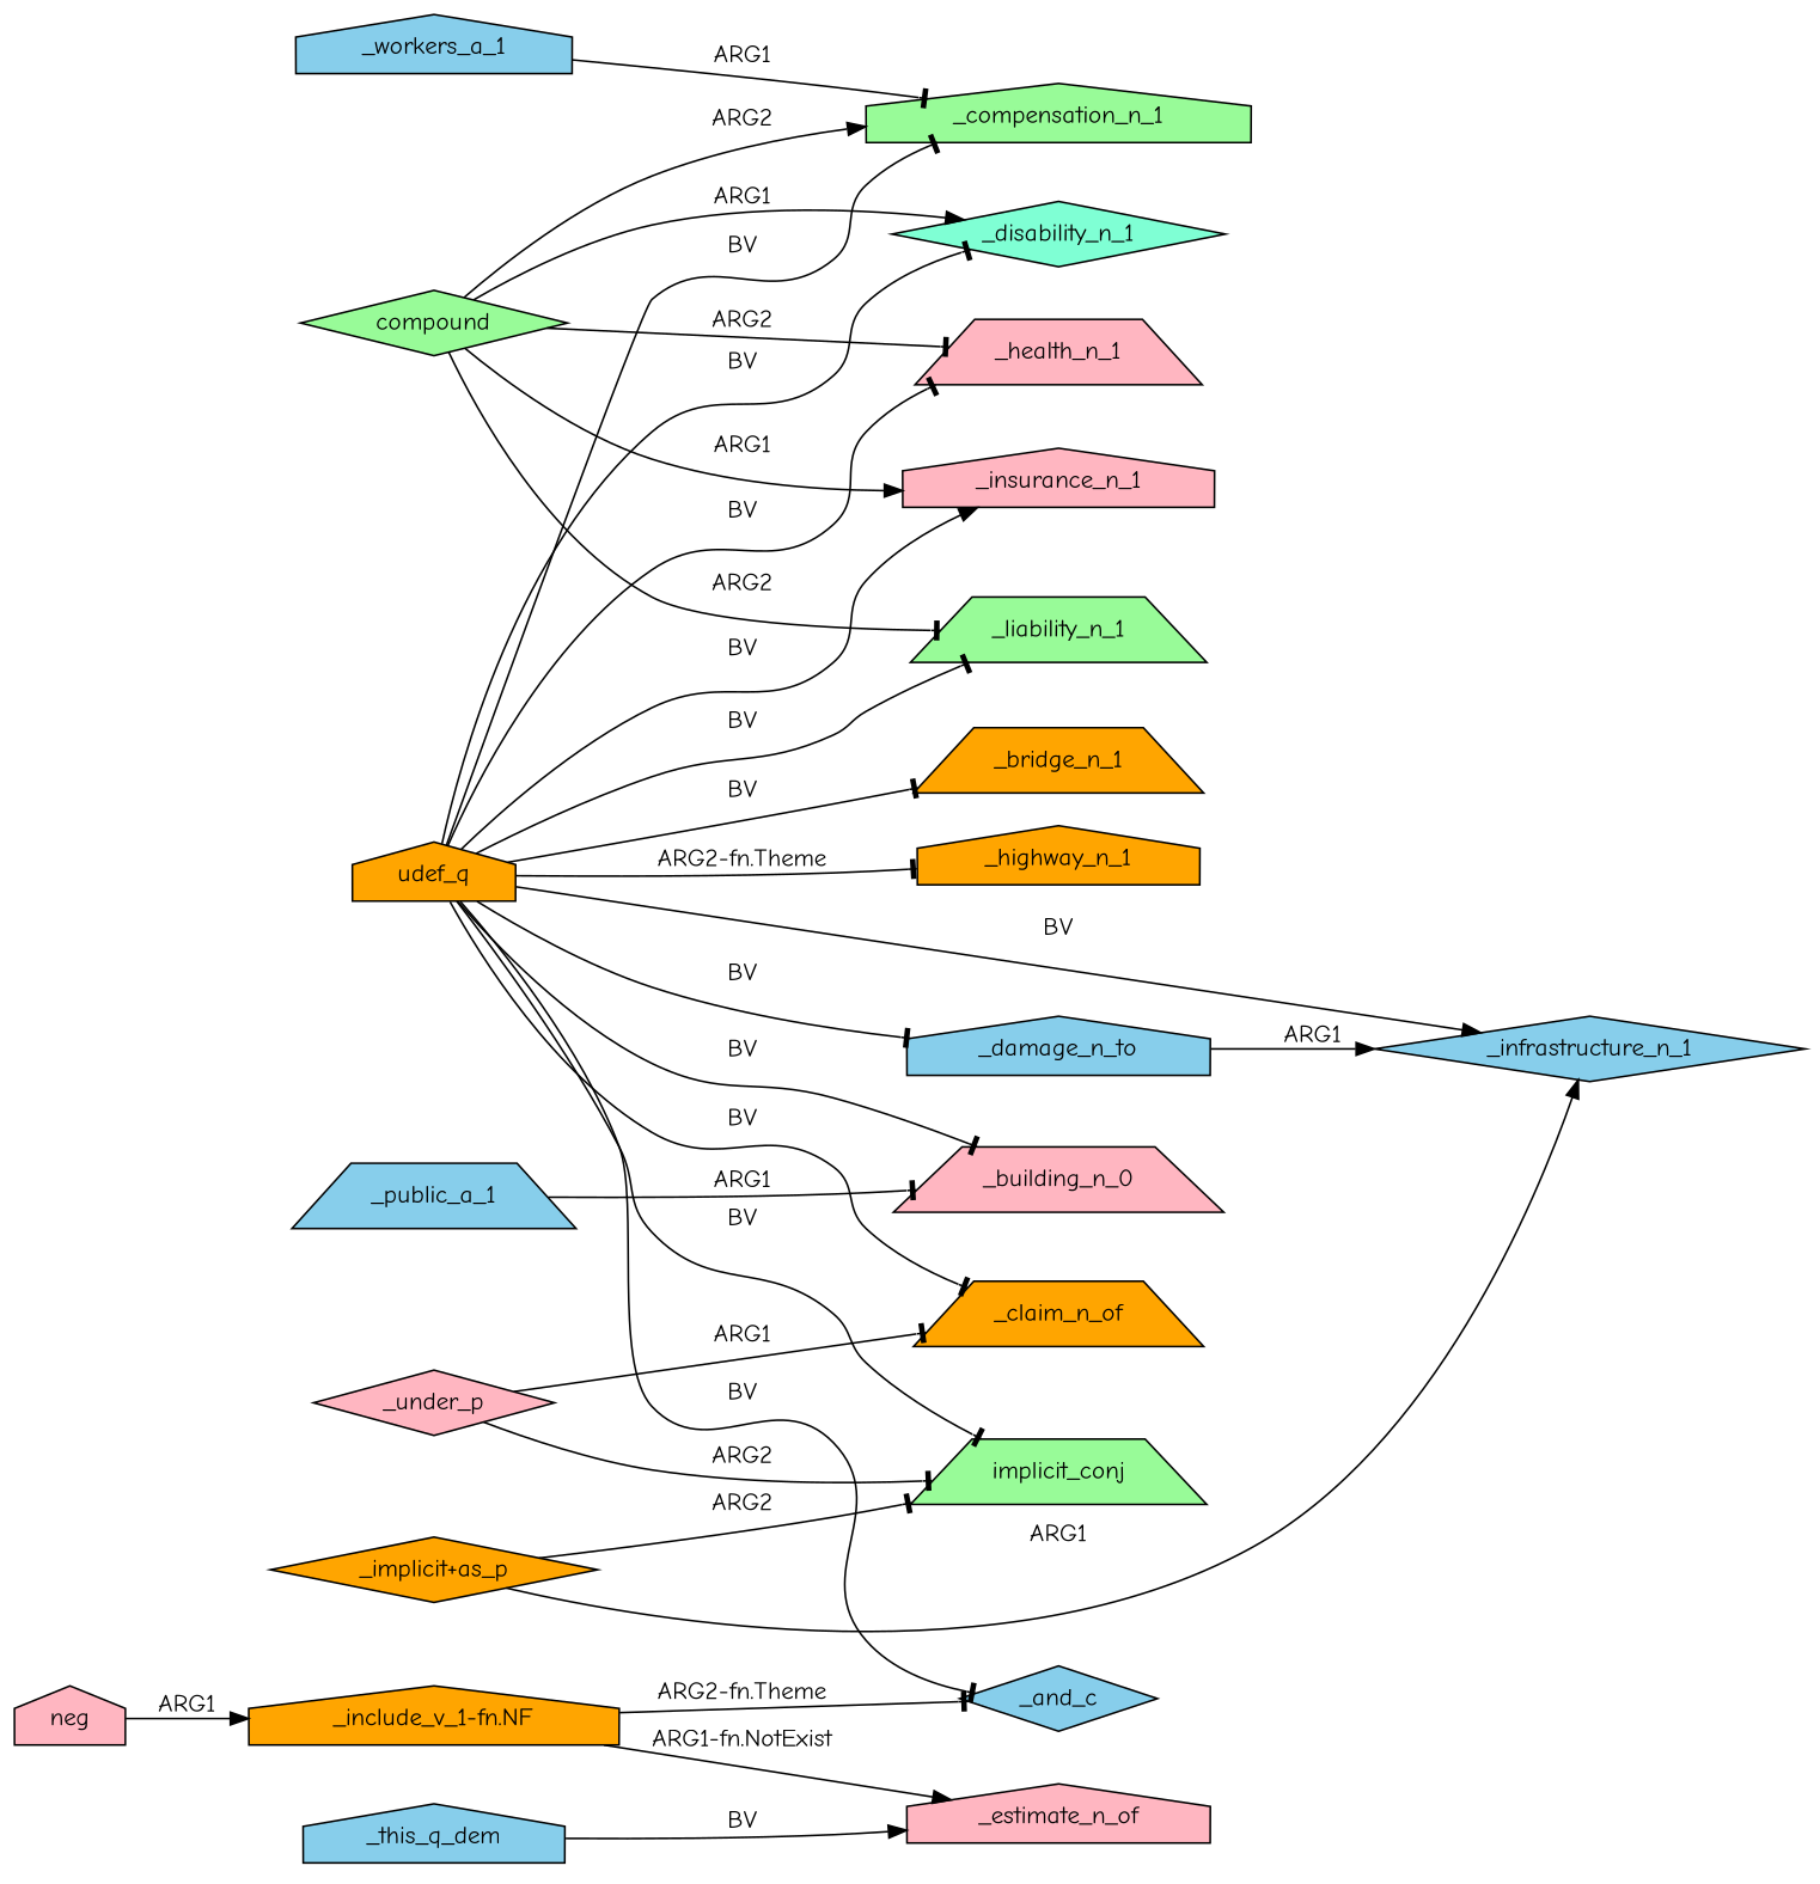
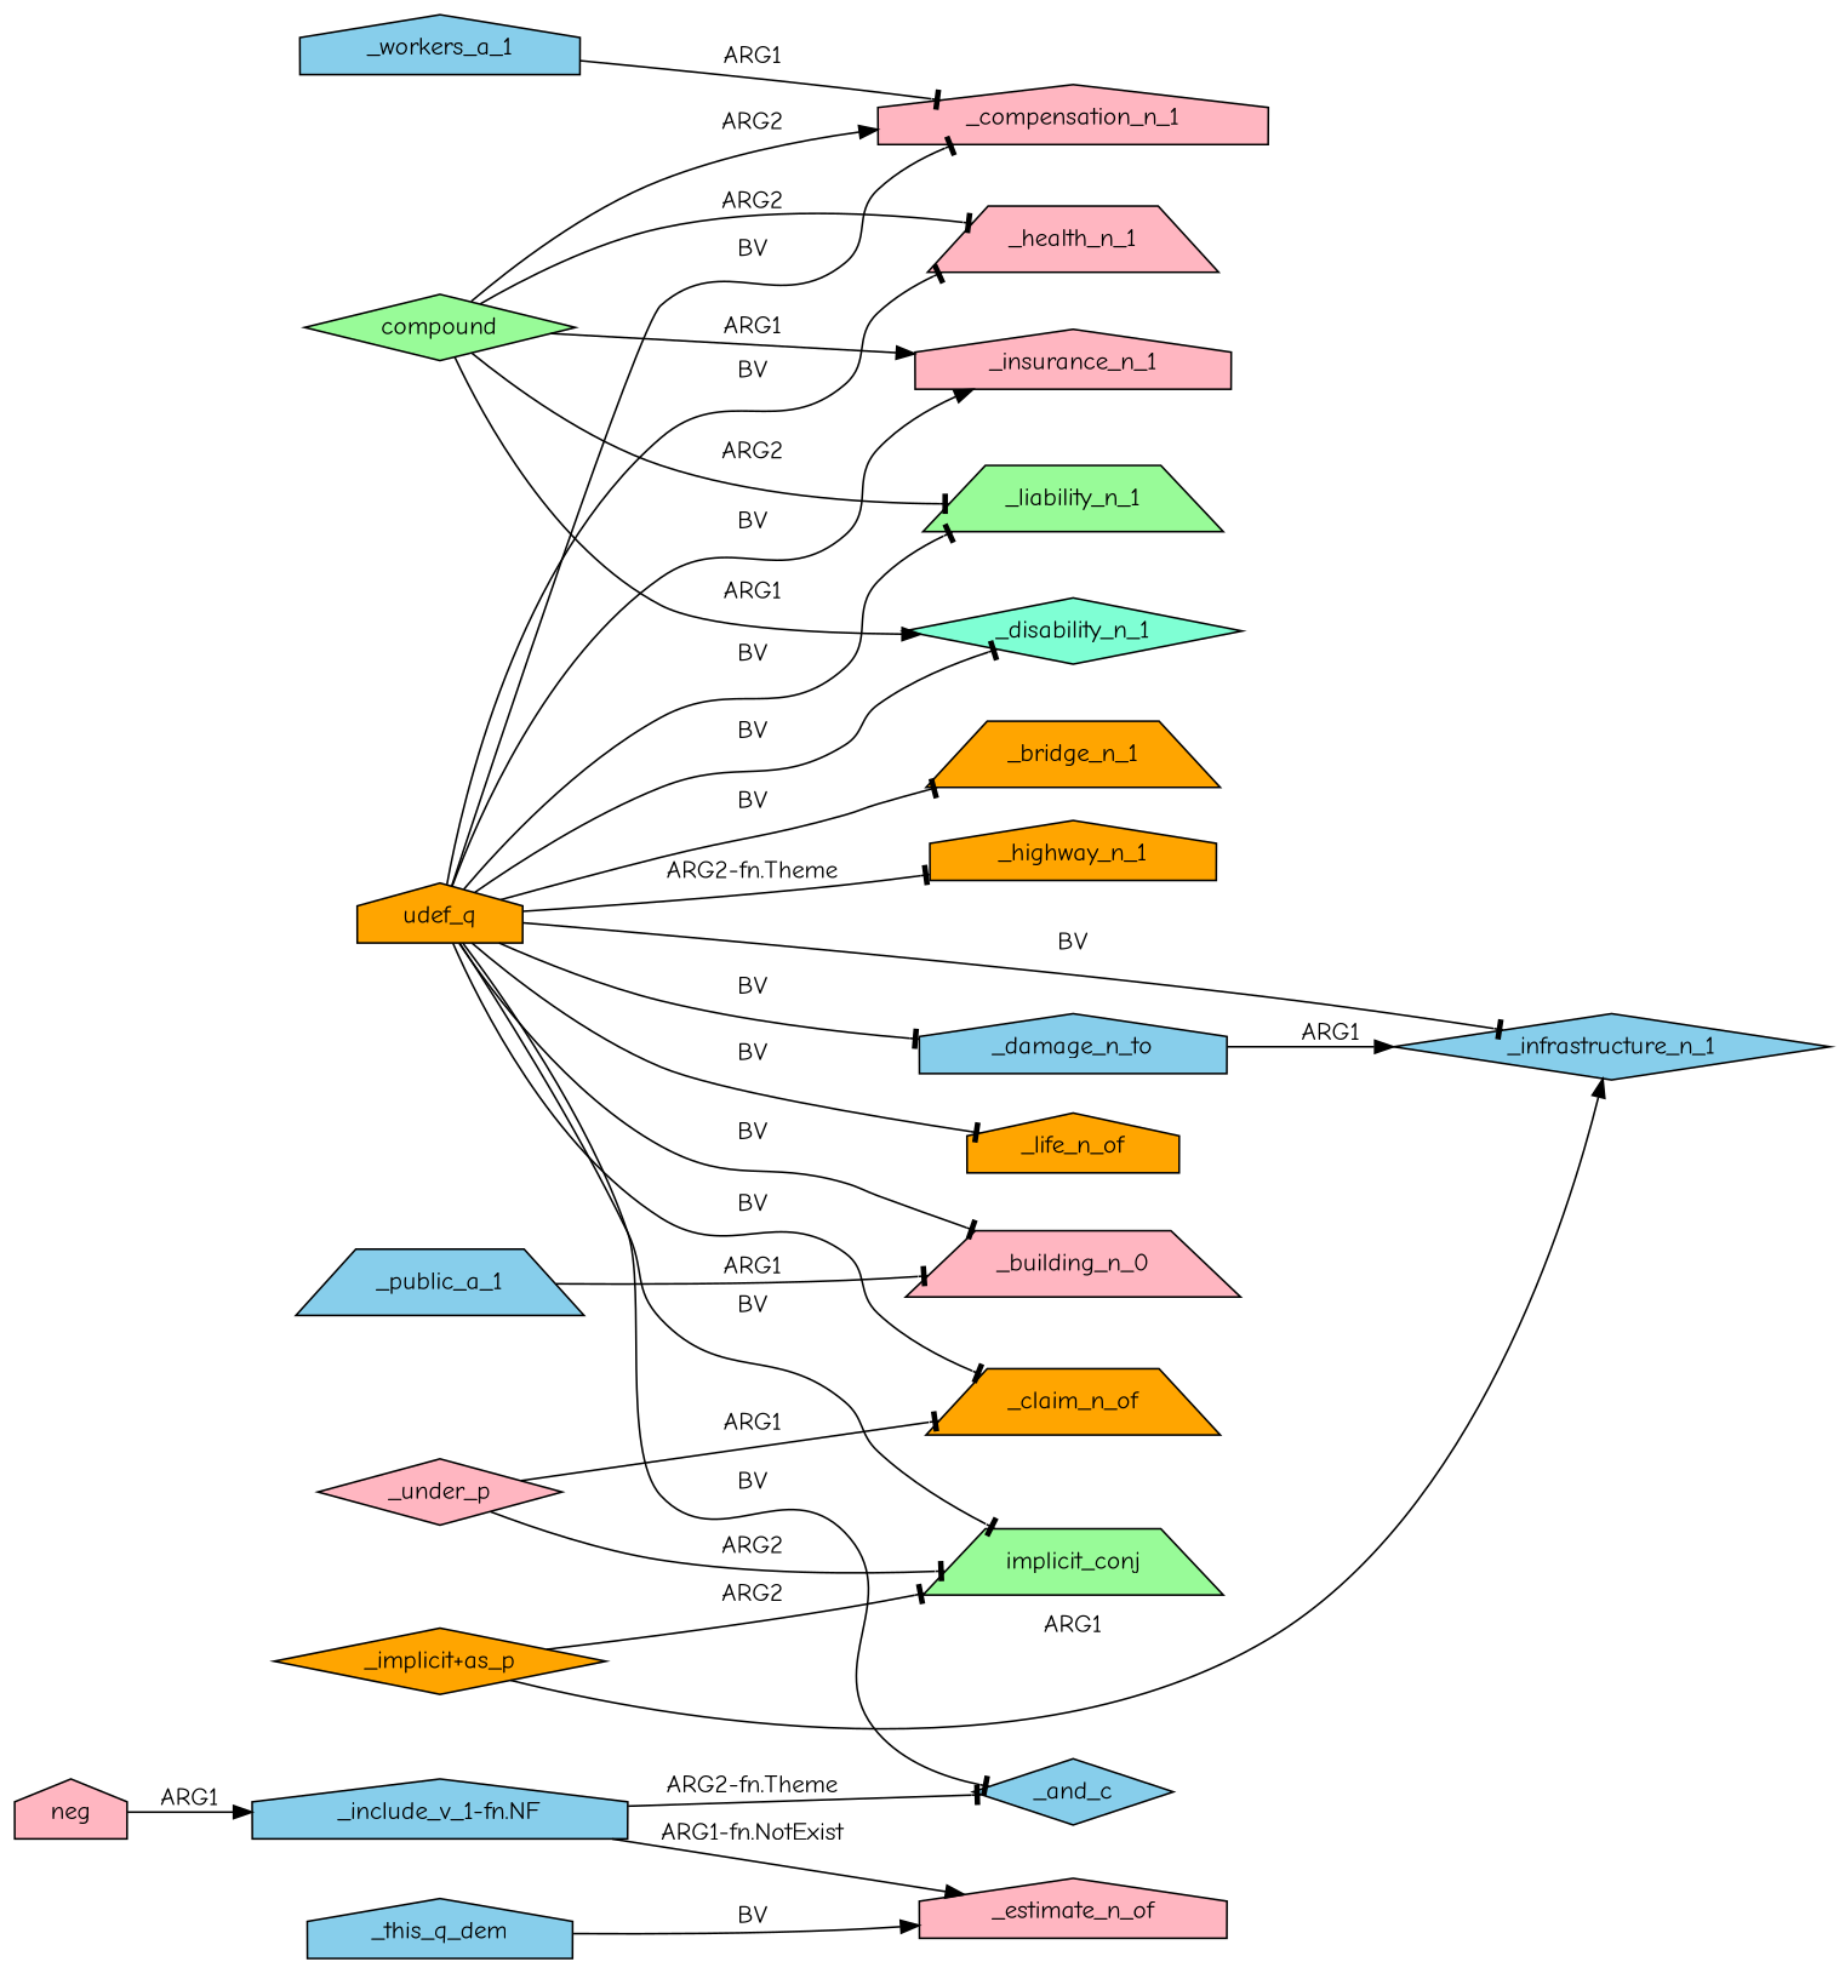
  digraph {
    fontname="Comic Neue"
    rankdir=LR
    node [fillcolor=orange fontname="Comic Neue" shape=house style=filled]
    edge [arrowhead=tee fontname="Comic Neue"]
    compound [fillcolor=palegreen shape=diamond]
    _insurance_n_1 [fillcolor=lightpink]
    _liability_n_1 [fillcolor=palegreen shape=trapezium]
-   _compensation_n_1 [fillcolor=palegreen]
+   _compensation_n_1 [fillcolor=lightpink]
    _disability_n_1 [fillcolor=aquamarine shape=diamond]
    _health_n_1 [fillcolor=lightpink shape=trapezium]
    udef_q
    _highway_n_1
    _infrastructure_n_1 [fillcolor=skyblue shape=diamond]
    n10 [fillcolor=lightpink label=_building_n_0 shape=trapezium]
+   _life_n_of
    implicit_conj [fillcolor=palegreen shape=trapezium]
    _damage_n_to [fillcolor=skyblue]
    _claim_n_of [shape=trapezium]
    _and_c [fillcolor=skyblue shape=diamond]
    _bridge_n_1 [shape=trapezium]
    n17 [label="_implicit+as_p" shape=diamond]
    _this_q_dem [fillcolor=skyblue]
    _estimate_n_of [fillcolor=lightpink]
    _public_a_1 [fillcolor=skyblue shape=trapezium]
    _under_p [fillcolor=lightpink shape=diamond]
-   "_include_v_1-fn.NF"
+   "_include_v_1-fn.NF" [fillcolor=skyblue]
    neg [fillcolor=lightpink]
    _workers_a_1 [fillcolor=skyblue]
    compound -> _insurance_n_1 [arrowhead=normal label=ARG1]
    compound -> _liability_n_1 [label=ARG2]
    compound -> _compensation_n_1 [arrowhead=normal label=ARG2]
    compound -> _disability_n_1 [arrowhead=normal label=ARG1]
    compound -> _health_n_1 [label=ARG2]
    udef_q -> _insurance_n_1 [arrowhead=normal label=BV]
    udef_q -> _liability_n_1 [label=BV]
    udef_q -> _compensation_n_1 [label=BV]
    udef_q -> _disability_n_1 [label=BV]
    udef_q -> _health_n_1 [label=BV]
    udef_q -> _highway_n_1 [label="ARG2-fn.Theme"]
-   udef_q -> _infrastructure_n_1 [arrowhead=normal label=BV]
+   udef_q -> _infrastructure_n_1 [label=BV]
    udef_q -> n10 [label=BV]
+   udef_q -> _life_n_of [label=BV]
    udef_q -> implicit_conj [label=BV]
    udef_q -> _damage_n_to [label=BV]
    udef_q -> _claim_n_of [label=BV]
    udef_q -> _and_c [label=BV]
    udef_q -> _bridge_n_1 [label=BV]
    _damage_n_to -> _infrastructure_n_1 [arrowhead=normal label=ARG1]
    n17 -> _infrastructure_n_1 [arrowhead=normal label=ARG1]
    n17 -> implicit_conj [label=ARG2]
    _this_q_dem -> _estimate_n_of [arrowhead=normal label=BV]
    _public_a_1 -> n10 [label=ARG1]
    _under_p -> implicit_conj [label=ARG2]
    _under_p -> _claim_n_of [label=ARG1]
    "_include_v_1-fn.NF" -> _and_c [label="ARG2-fn.Theme"]
    "_include_v_1-fn.NF" -> _estimate_n_of [arrowhead=normal label="ARG1-fn.NotExist"]
    neg -> "_include_v_1-fn.NF" [arrowhead=normal label=ARG1]
    _workers_a_1 -> _compensation_n_1 [label=ARG1]
  }
